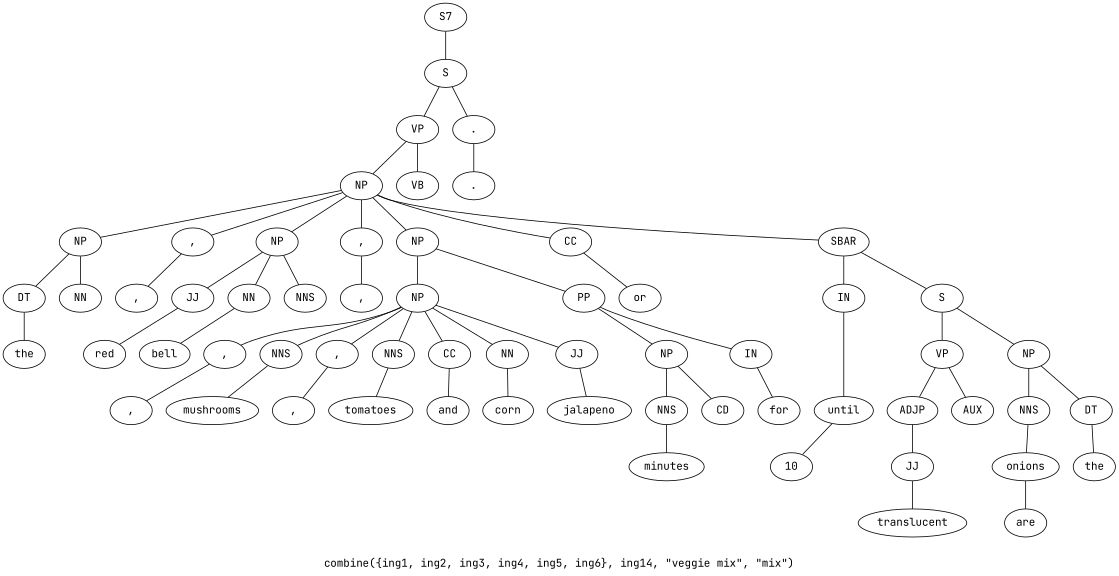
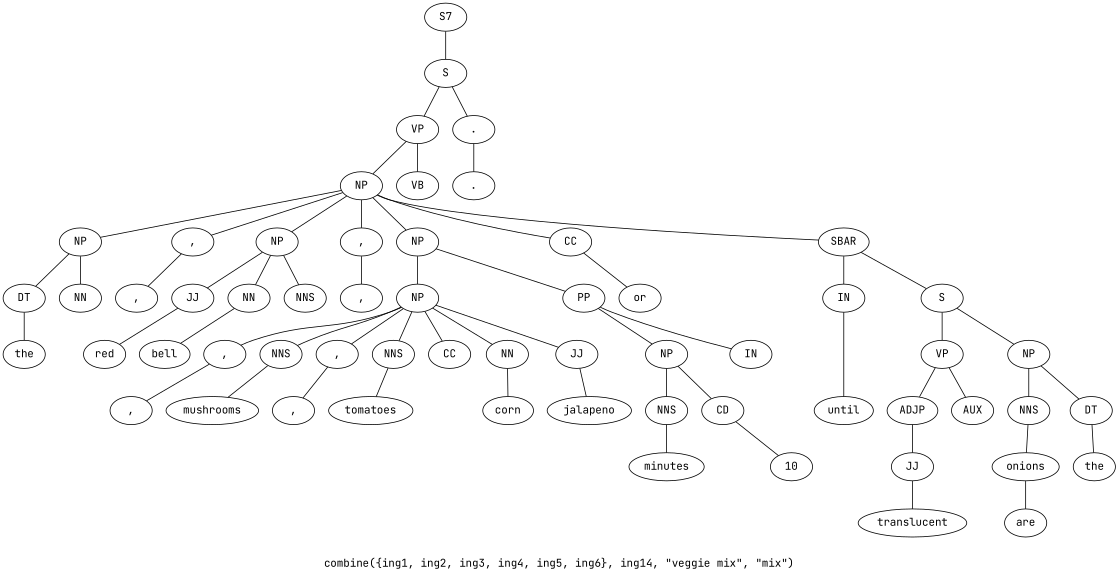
  graph {
    fontname="JetBrains Mono"
    label="combine({ing1, ing2, ing3, ing4, ing5, ing6}, ing14, \"veggie mix\", \"mix\")"
    node [fontname="JetBrains Mono"]
    edge [fontname="JetBrains Mono"]
    n1 [label=S7]
    n2 [label=S]
    n3 [label=VP]
    n4 [label="."]
    n5 [label=VB]
    n6 [label=NP]
    n7 [label="."]
    n8 [label=NP]
    n9 [label=","]
    n10 [label=NP]
    n11 [label=","]
    n12 [label=NP]
    n13 [label=CC]
    n14 [label=SBAR]
    n15 [label=DT]
    n16 [label=NN]
    n17 [label=","]
    n18 [label=JJ]
    n19 [label=NN]
    n20 [label=NNS]
    n21 [label=","]
    n22 [label=NP]
    n23 [label=PP]
    n24 [label=or]
    n25 [label=IN]
    n26 [label=S]
    n27 [label=the]
    n28 [label=red]
    n29 [label=bell]
    n30 [label=JJ]
    n31 [label=","]
    n32 [label=NNS]
    n33 [label=","]
    n34 [label=NNS]
    n35 [label=CC]
    n36 [label=NN]
    n37 [label=IN]
    n38 [label=NP]
    n39 [label=jalapeno]
    n40 [label=","]
    n41 [label=mushrooms]
    n42 [label=","]
    n43 [label=tomatoes]
-   n44 [label=and]
    n45 [label=corn]
-   n46 [label=for]
    n47 [label=CD]
    n48 [label=NNS]
    n49 [label=10]
    n50 [label=minutes]
    n51 [label=until]
    n52 [label=NP]
    n53 [label=VP]
    n54 [label=DT]
    n55 [label=NNS]
    n56 [label=AUX]
    n57 [label=ADJP]
    n58 [label=the]
    n59 [label=onions]
    n60 [label=are]
    n61 [label=JJ]
    n62 [label=translucent]
    n1 -- n2
    n2 -- n3
    n2 -- n4
    n3 -- n5
    n3 -- n6
    n4 -- n7
    n6 -- n8
    n6 -- n9
    n6 -- n10
    n6 -- n11
    n6 -- n12
    n6 -- n13
    n6 -- n14
    n8 -- n15
    n8 -- n16
    n9 -- n17
    n10 -- n18
    n10 -- n19
    n10 -- n20
    n11 -- n21
    n12 -- n22
    n12 -- n23
    n13 -- n24
    n14 -- n25
    n14 -- n26
    n15 -- n27
    n18 -- n28
    n19 -- n29
    n22 -- n30
    n22 -- n31
    n22 -- n32
    n22 -- n33
    n22 -- n34
    n22 -- n35
    n22 -- n36
    n23 -- n37
    n23 -- n38
    n25 -- n51
    n26 -- n52
    n26 -- n53
    n30 -- n39
    n31 -- n40
    n32 -- n41
    n33 -- n42
    n34 -- n43
-   n35 -- n44
    n36 -- n45
-   n37 -- n46
    n38 -- n47
    n38 -- n48
-   n51 -- n49
+   n47 -- n49
    n48 -- n50
    n52 -- n54
    n52 -- n55
    n53 -- n56
    n53 -- n57
    n54 -- n58
    n55 -- n59
    n57 -- n61
    n59 -- n60
    n61 -- n62
  }
